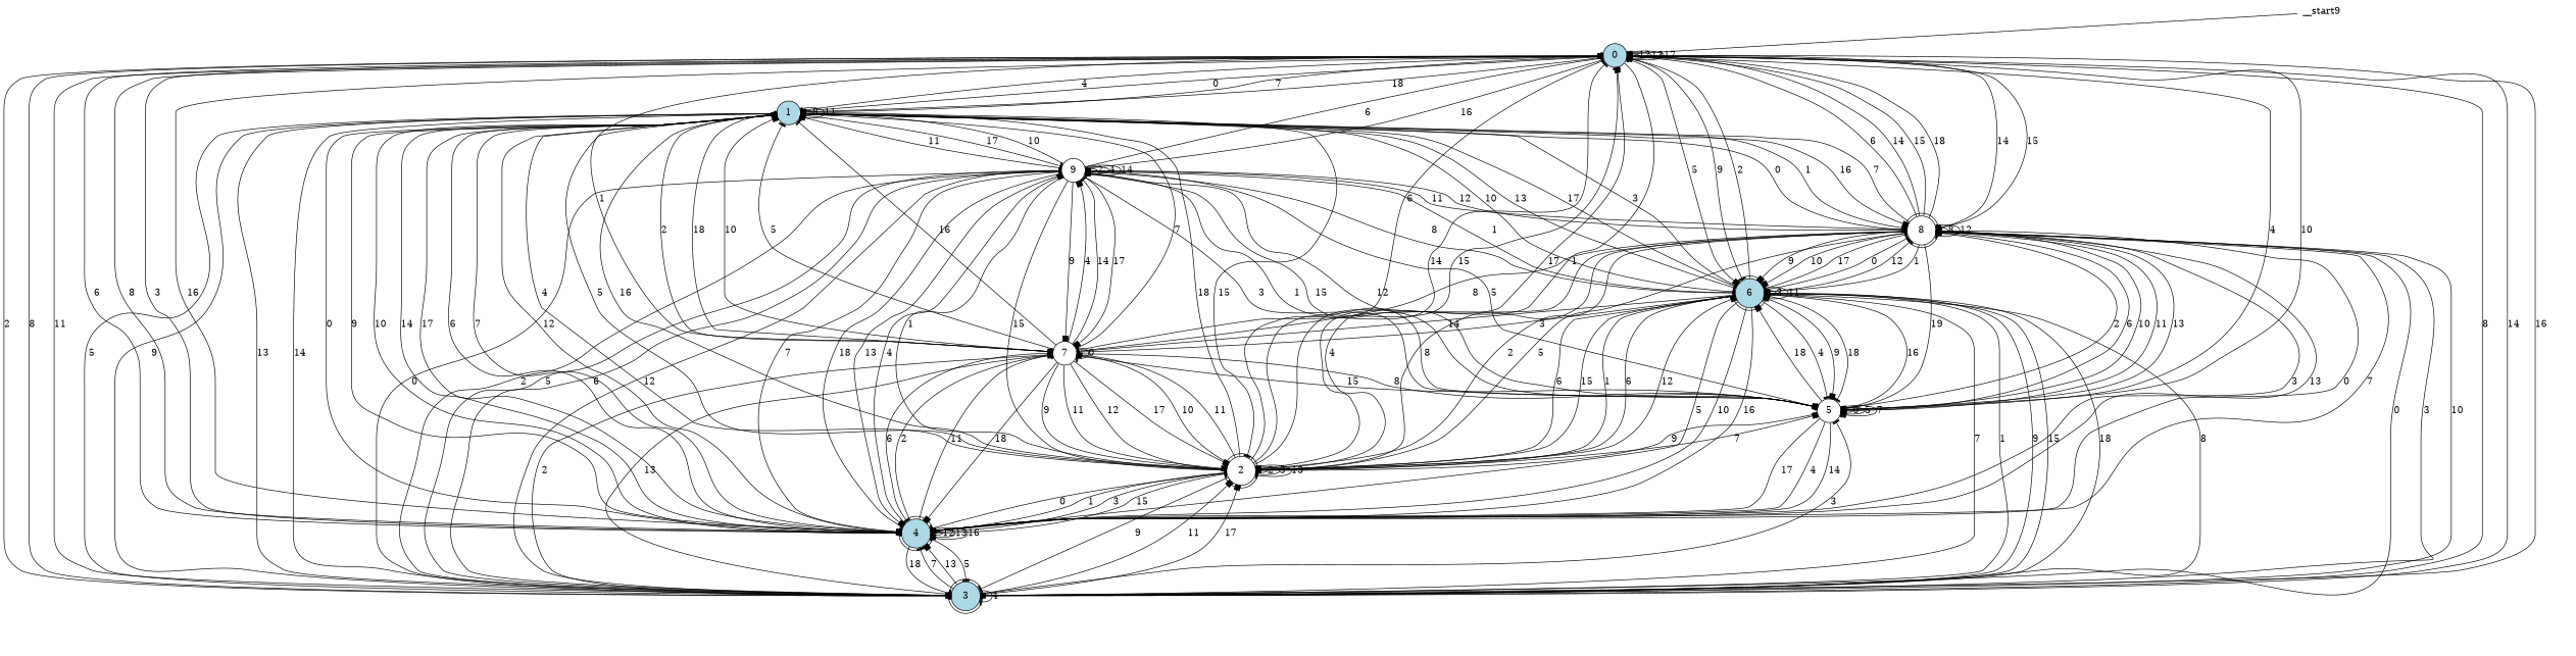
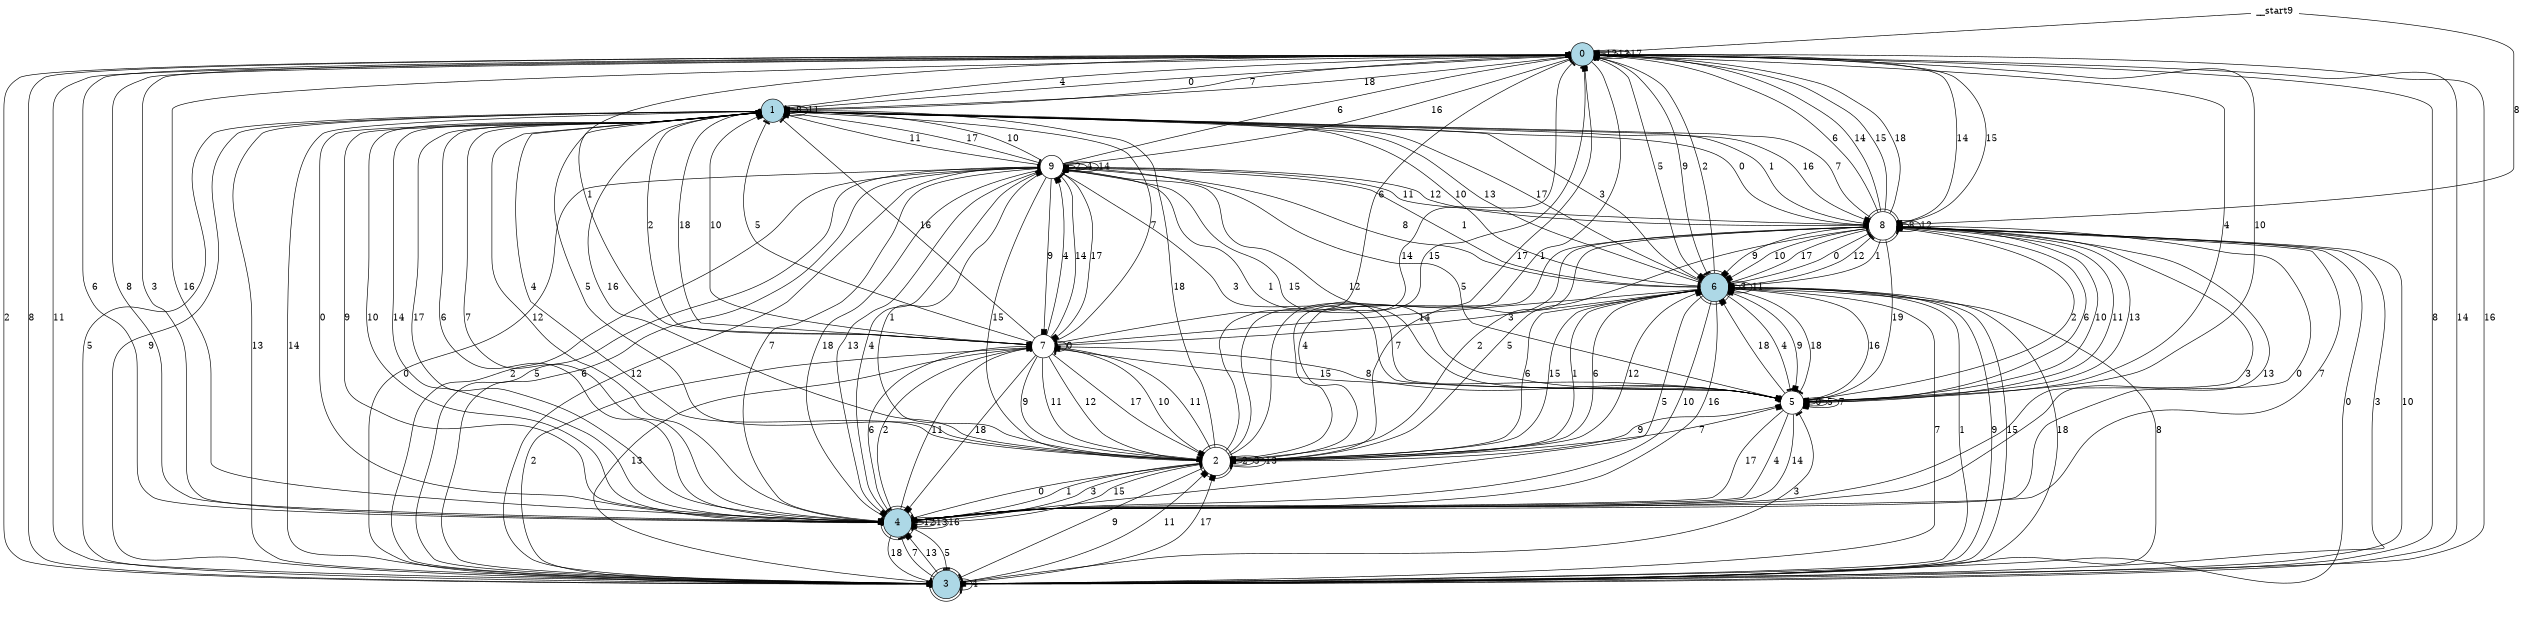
  digraph {
    node [fillcolor=white shape=circle style=filled]
    edge [arrowhead=tee]
    n1 [fillcolor=lightblue label=0]
    n2 [fillcolor=lightblue label=1]
    n3 [label=2 shape=doublecircle]
    n4 [fillcolor=lightblue label=3 shape=doublecircle]
    n5 [fillcolor=lightblue label=4 shape=doublecircle]
    n6 [label=5]
    n7 [fillcolor=lightblue label=6 shape=doublecircle]
    n8 [label=7]
    n9 [label=8 shape=doublecircle]
    n10 [label=9]
    n11 [height=0 label=__start9 shape=none width=0]
    n1 -> n1 [label=12]
    n1 -> n1 [label=13]
    n1 -> n1 [label=17]
    n1 -> n2 [label=0]
    n1 -> n2 [arrowhead=box label=7]
    n1 -> n2 [arrowhead=box label=18]
    n1 -> n3 [arrowhead=box label=1]
    n1 -> n4 [label=2]
    n1 -> n4 [arrowhead=box label=8]
    n1 -> n4 [label=11]
    n1 -> n5 [label=3]
    n1 -> n5 [arrowhead=box label=16]
    n1 -> n6 [label=4]
    n1 -> n6 [label=10]
    n1 -> n7 [arrowhead=box label=5]
    n1 -> n7 [label=9]
    n1 -> n8 [label=6]
    n1 -> n9 [label=14]
    n1 -> n9 [arrowhead=box label=15]
    n2 -> n1 [label=4]
    n2 -> n2 [label=8]
    n2 -> n2 [label=11]
-   n2 -> n3 [label=15]
    n2 -> n4 [label=5]
    n2 -> n4 [arrowhead=box label=9]
    n2 -> n4 [label=13]
    n2 -> n4 [label=14]
    n2 -> n5 [arrowhead=box label=6]
    n2 -> n5 [label=7]
    n2 -> n5 [label=12]
    n2 -> n7 [label=3]
    n2 -> n7 [label=10]
    n2 -> n8 [arrowhead=box label=2]
    n2 -> n8 [label=18]
    n2 -> n9 [arrowhead=box label=0]
    n2 -> n9 [label=1]
    n2 -> n9 [arrowhead=box label=16]
    n2 -> n10 [label=17]
    n3 -> n1 [label=14]
    n3 -> n1 [label=15]
    n3 -> n1 [arrowhead=box label=17]
    n3 -> n2 [label=4]
    n3 -> n2 [label=5]
    n3 -> n2 [label=16]
    n3 -> n2 [label=18]
    n3 -> n3 [label=2]
    n3 -> n3 [label=3]
    n3 -> n3 [label=13]
    n3 -> n4 [label=9]
    n3 -> n5 [label=0]
    n3 -> n6 [arrowhead=box label=7]
    n3 -> n7 [label=1]
    n3 -> n7 [label=6]
    n3 -> n7 [arrowhead=box label=12]
    n3 -> n8 [arrowhead=box label=10]
    n3 -> n8 [label=11]
-   n3 -> n9 [label=8]
+   n3 -> n9 [label=7]
    n4 -> n1 [label=8]
    n4 -> n1 [label=14]
    n4 -> n1 [label=16]
    n4 -> n3 [arrowhead=box label=11]
    n4 -> n3 [arrowhead=box label=17]
    n4 -> n4 [label=4]
    n4 -> n5 [label=7]
    n4 -> n5 [arrowhead=box label=13]
    n4 -> n6 [label=3]
    n4 -> n7 [label=1]
    n4 -> n7 [arrowhead=box label=9]
    n4 -> n7 [label=15]
    n4 -> n7 [arrowhead=box label=18]
    n4 -> n9 [arrowhead=box label=0]
    n4 -> n9 [arrowhead=box label=3]
    n4 -> n9 [arrowhead=box label=10]
    n4 -> n10 [label=2]
    n4 -> n10 [label=5]
    n4 -> n10 [label=6]
    n4 -> n10 [label=12]
    n5 -> n1 [arrowhead=box label=6]
    n5 -> n1 [arrowhead=box label=8]
    n5 -> n2 [label=0]
    n5 -> n2 [label=9]
    n5 -> n2 [label=10]
    n5 -> n2 [arrowhead=box label=14]
    n5 -> n2 [arrowhead=box label=17]
    n5 -> n3 [label=1]
    n5 -> n3 [label=3]
    n5 -> n3 [label=15]
    n5 -> n4 [label=5]
    n5 -> n4 [label=18]
    n5 -> n5 [label=12]
    n5 -> n5 [arrowhead=box label=13]
    n5 -> n5 [label=16]
    n5 -> n8 [arrowhead=box label=2]
    n5 -> n8 [label=11]
    n5 -> n9 [label=7]
    n5 -> n10 [arrowhead=box label=4]
    n6 -> n3 [label=9]
    n6 -> n5 [arrowhead=box label=4]
    n6 -> n5 [label=14]
    n6 -> n5 [label=17]
    n6 -> n6 [arrowhead=box label=0]
    n6 -> n6 [arrowhead=box label=5]
    n6 -> n6 [arrowhead=box label=7]
    n6 -> n7 [arrowhead=box label=16]
    n6 -> n7 [arrowhead=box label=18]
    n6 -> n8 [label=8]
    n6 -> n9 [label=2]
    n6 -> n9 [label=6]
    n6 -> n9 [label=10]
    n6 -> n9 [label=11]
    n6 -> n9 [label=13]
    n6 -> n10 [label=1]
    n6 -> n10 [arrowhead=box label=12]
    n6 -> n10 [label=15]
    n7 -> n1 [arrowhead=box label=2]
    n7 -> n2 [arrowhead=box label=13]
    n7 -> n2 [arrowhead=box label=17]
    n7 -> n3 [label=6]
    n7 -> n3 [arrowhead=box label=15]
    n7 -> n4 [arrowhead=box label=7]
    n7 -> n4 [label=8]
    n7 -> n5 [arrowhead=box label=5]
    n7 -> n5 [label=10]
    n7 -> n5 [label=16]
    n7 -> n6 [label=4]
    n7 -> n6 [arrowhead=box label=9]
    n7 -> n6 [label=18]
    n7 -> n7 [arrowhead=box label=3]
    n7 -> n7 [arrowhead=box label=11]
    n7 -> n8 [label=14]
    n7 -> n9 [label=0]
    n7 -> n9 [label=12]
    n7 -> n10 [label=1]
    n8 -> n1 [label=1]
    n8 -> n2 [label=5]
    n8 -> n2 [label=7]
    n8 -> n2 [arrowhead=box label=10]
    n8 -> n2 [label=16]
    n8 -> n3 [label=9]
    n8 -> n3 [arrowhead=box label=11]
    n8 -> n3 [label=12]
    n8 -> n3 [arrowhead=box label=17]
    n8 -> n4 [label=2]
    n8 -> n4 [label=13]
    n8 -> n5 [label=6]
    n8 -> n5 [arrowhead=box label=18]
    n8 -> n6 [label=15]
    n8 -> n7 [label=3]
    n8 -> n8 [label=0]
-   n8 -> n9 [label=8]
+   n11 -> n9 [label=8]
    n8 -> n10 [arrowhead=box label=4]
    n8 -> n10 [label=14]
    n9 -> n1 [arrowhead=box label=6]
    n9 -> n1 [arrowhead=box label=14]
    n9 -> n1 [label=15]
    n9 -> n1 [arrowhead=box label=18]
    n9 -> n2 [label=7]
    n9 -> n3 [label=2]
    n9 -> n3 [label=4]
    n9 -> n3 [arrowhead=box label=5]
    n9 -> n5 [label=0]
    n9 -> n5 [label=3]
    n9 -> n5 [label=13]
    n9 -> n6 [arrowhead=box label=19]
    n9 -> n7 [arrowhead=box label=1]
    n9 -> n7 [arrowhead=box label=9]
    n9 -> n7 [arrowhead=box label=10]
    n9 -> n7 [label=17]
    n9 -> n9 [arrowhead=box label=8]
    n9 -> n9 [label=12]
    n9 -> n10 [arrowhead=box label=11]
    n10 -> n1 [label=6]
    n10 -> n1 [label=16]
    n10 -> n2 [label=10]
    n10 -> n2 [arrowhead=box label=11]
    n10 -> n3 [label=1]
    n10 -> n3 [label=15]
    n10 -> n4 [label=0]
    n10 -> n5 [arrowhead=box label=7]
    n10 -> n5 [arrowhead=box label=13]
    n10 -> n5 [label=18]
    n10 -> n6 [arrowhead=box label=3]
    n10 -> n6 [arrowhead=box label=5]
    n10 -> n7 [label=8]
    n10 -> n8 [arrowhead=box label=9]
    n10 -> n8 [arrowhead=box label=17]
    n10 -> n9 [label=12]
    n10 -> n10 [arrowhead=box label=2]
    n10 -> n10 [arrowhead=box label=4]
    n10 -> n10 [label=14]
    n11 -> n1 [arrowhead=box]
  }
